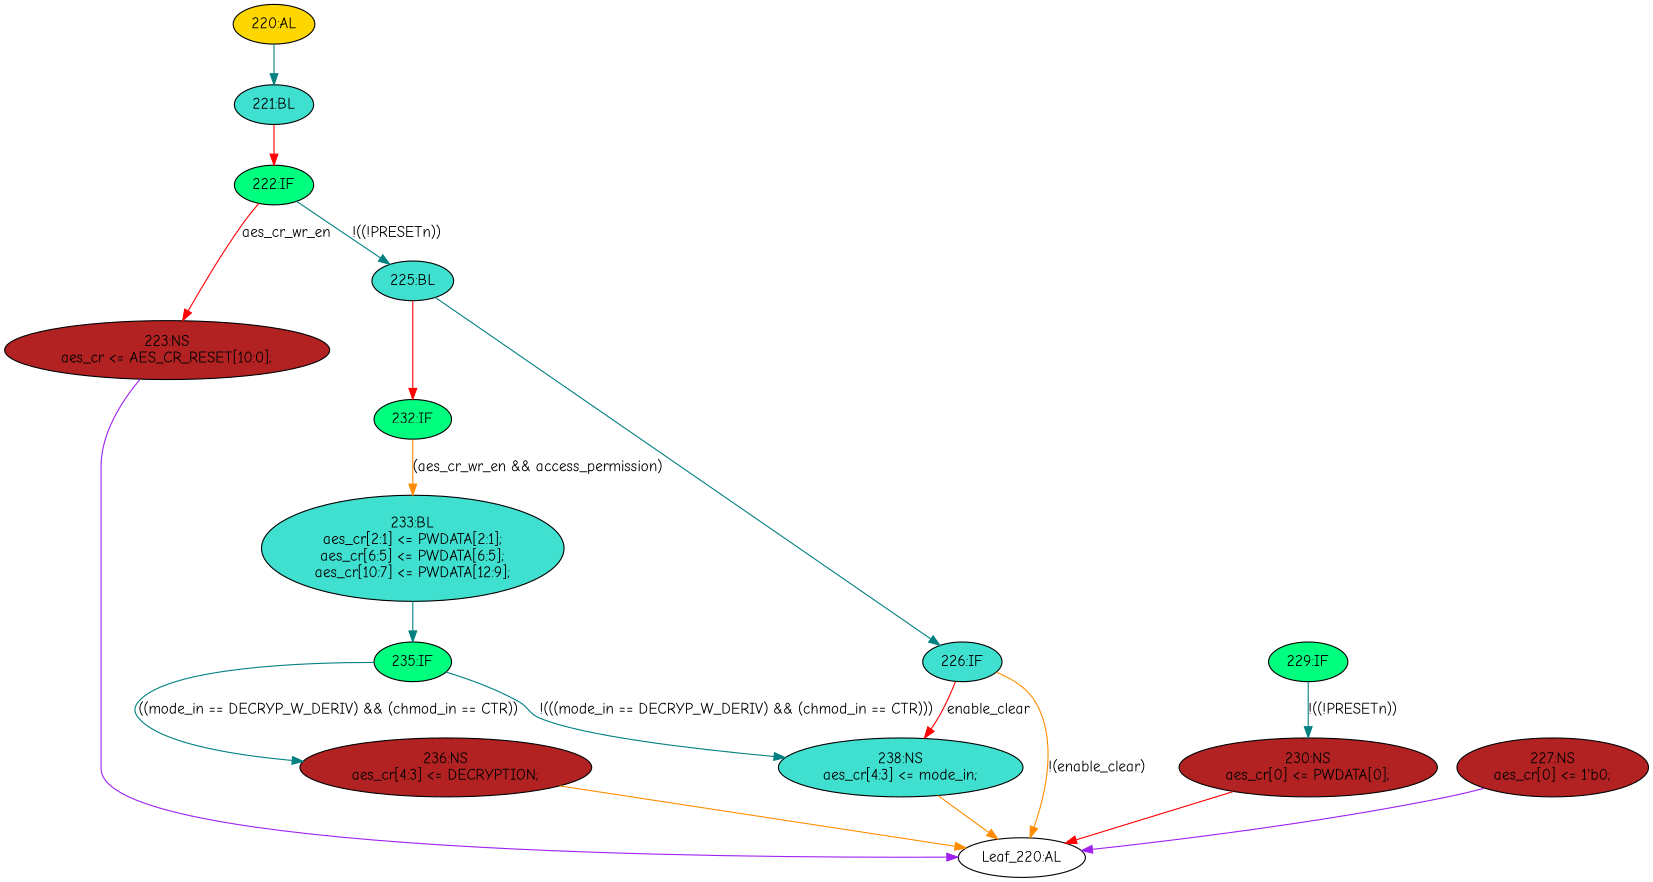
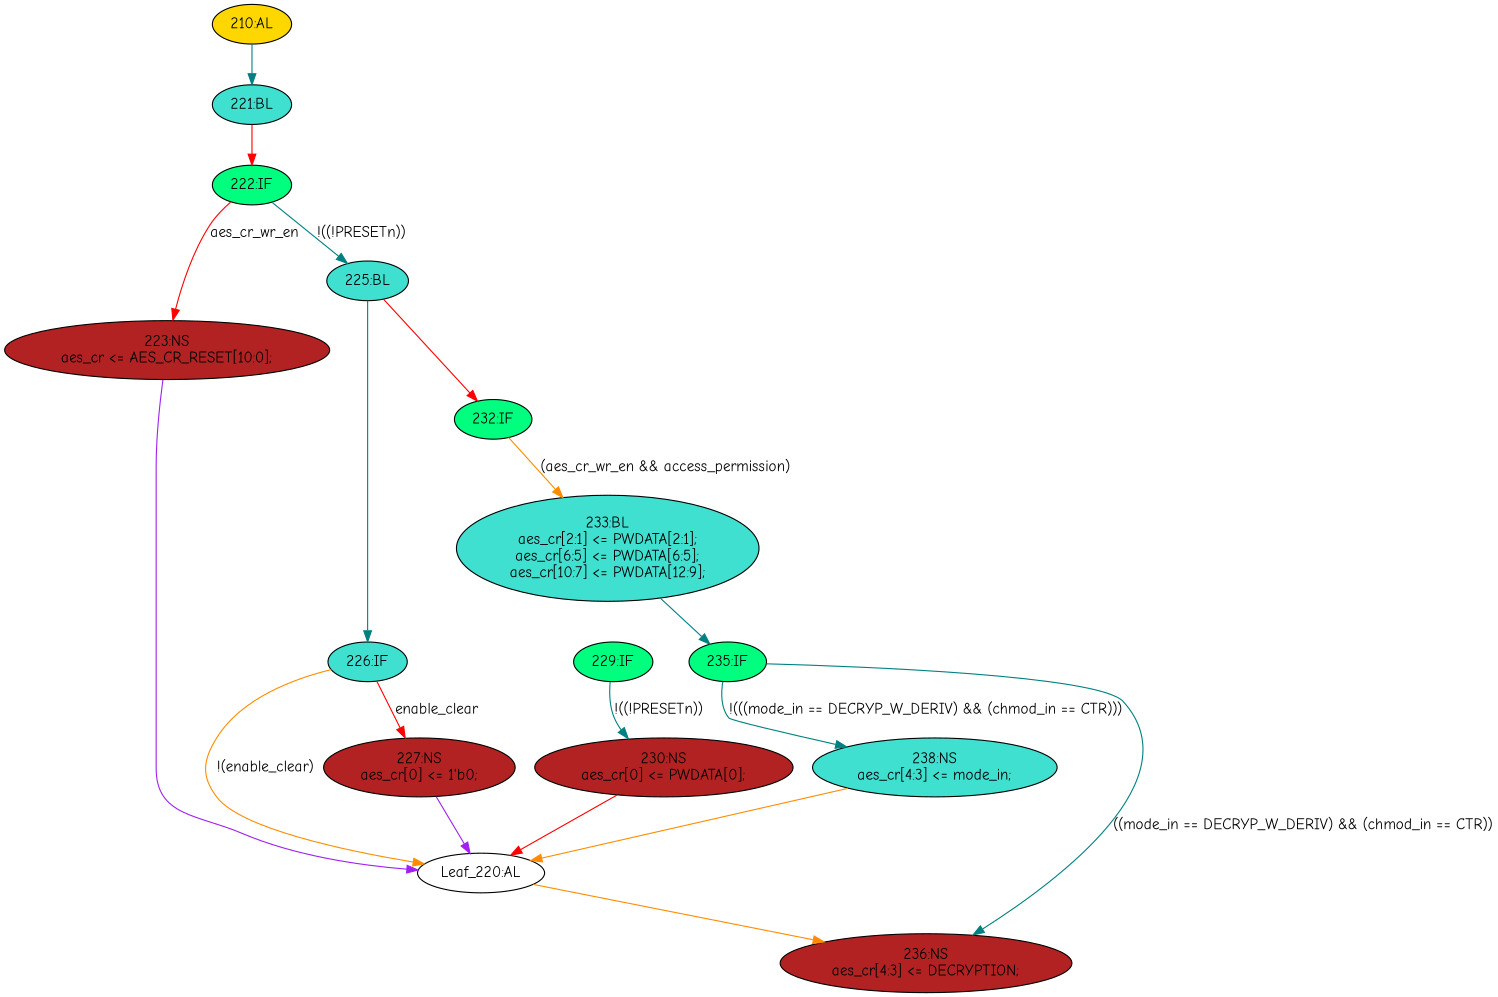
  strict digraph {
    fontname="Comic Neue"
    node [fillcolor=turquoise fontname="Comic Neue" statements="[]" style=filled typ=NonblockingSubstitution]
    edge [color=teal cond="[]" fontname="Comic Neue" lineno=None]
    n1 [ast="<pyverilog.vparser.ast.NonblockingSubstitution object at 0x7f79abcb1110>" fillcolor=firebrick label="236:NS\naes_cr[4:3] <= DECRYPTION;" statements="[<pyverilog.vparser.ast.NonblockingSubstitution object at 0x7f79abcb1110>]"]
    n2 [def_var="['aes_cr']" label="Leaf_220:AL" fillcolor="" statements="" style="" typ=""]
    n3 [ast="<pyverilog.vparser.ast.NonblockingSubstitution object at 0x7f79abcb1610>" fillcolor=firebrick label="223:NS\naes_cr <= AES_CR_RESET[10:0];" statements="[<pyverilog.vparser.ast.NonblockingSubstitution object at 0x7f79abcb1610>]"]
    n4 [ast="<pyverilog.vparser.ast.Block object at 0x7f79abcb1850>" label="221:BL" typ=Block]
    n5 [ast="<pyverilog.vparser.ast.IfStatement object at 0x7f79abcb1890>" fillcolor=springgreen label="222:IF" typ=IfStatement]
    n6 [ast="<pyverilog.vparser.ast.Block object at 0x7f79abcb1910>" label="225:BL" typ=Block]
    n7 [ast="<pyverilog.vparser.ast.IfStatement object at 0x7f79abcb1f10>" fillcolor=springgreen label="232:IF" typ=IfStatement]
    n8 [ast="<pyverilog.vparser.ast.IfStatement object at 0x7f79abcb1950>" label="226:IF" typ=IfStatement]
    n9 [ast="<pyverilog.vparser.ast.Block object at 0x7f79abcb1f50>" label="233:BL\naes_cr[2:1] <= PWDATA[2:1];\naes_cr[6:5] <= PWDATA[6:5];\naes_cr[10:7] <= PWDATA[12:9];" statements="[<pyverilog.vparser.ast.NonblockingSubstitution object at 0x7f79abcb1f90>, <pyverilog.vparser.ast.NonblockingSubstitution object at 0x7f79abcb86d0>, <pyverilog.vparser.ast.NonblockingSubstitution object at 0x7f79abcb8990>]" typ=Block]
    n10 [ast="<pyverilog.vparser.ast.IfStatement object at 0x7f79abcb8290>" fillcolor=springgreen label="235:IF" typ=IfStatement]
    n11 [ast="<pyverilog.vparser.ast.NonblockingSubstitution object at 0x7f79abcb82d0>" label="238:NS\naes_cr[4:3] <= mode_in;" statements="[<pyverilog.vparser.ast.NonblockingSubstitution object at 0x7f79abcb82d0>]"]
-   n12 [ast="<pyverilog.vparser.ast.Always object at 0x7f79abcb8d90>" clk_sens=True fillcolor=gold label="220:AL" sens="['PCLK', 'PRESETn']" typ=Always use_var="['DECRYPTION', 'CTR', 'PWDATA', 'aes_cr_wr_en', 'mode_in', 'enable_clear', 'PRESETn', 'AES_CR_RESET', 'DECRYP_W_DERIV', 'access_permission', 'chmod_in']"]
+   n12 [ast="<pyverilog.vparser.ast.Always object at 0x7f79abcb8d90>" clk_sens=True fillcolor=gold label="210:AL" sens="['PCLK', 'PRESETn']" typ=Always use_var="['DECRYPTION', 'CTR', 'PWDATA', 'aes_cr_wr_en', 'mode_in', 'enable_clear', 'PRESETn', 'AES_CR_RESET', 'DECRYP_W_DERIV', 'access_permission', 'chmod_in']"]
    n13 [ast="<pyverilog.vparser.ast.IfStatement object at 0x7f79abcb1990>" fillcolor=springgreen label="229:IF" typ=IfStatement]
    n14 [ast="<pyverilog.vparser.ast.NonblockingSubstitution object at 0x7f79abcb1a10>" fillcolor=firebrick label="230:NS\naes_cr[0] <= PWDATA[0];" statements="[<pyverilog.vparser.ast.NonblockingSubstitution object at 0x7f79abcb1a10>]"]
    n15 [ast="<pyverilog.vparser.ast.NonblockingSubstitution object at 0x7f79abcb1cd0>" fillcolor=firebrick label="227:NS\naes_cr[0] <= 1'b0;" statements="[<pyverilog.vparser.ast.NonblockingSubstitution object at 0x7f79abcb1cd0>]"]
-   n1 -> n2 [color=darkorange]
+   n2 -> n1 [color=darkorange]
    n3 -> n2 [color=purple]
    n4 -> n5 [color=red]
    n5 -> n3 [color=red cond="['PRESETn']" label=aes_cr_wr_en lineno=222]
    n5 -> n6 [cond="['PRESETn']" label="!((!PRESETn))" lineno=222]
    n6 -> n7 [color=red]
    n6 -> n8
    n7 -> n9 [color=darkorange cond="['aes_cr_wr_en', 'access_permission']" label="(aes_cr_wr_en && access_permission)" lineno=232]
    n8 -> n2 [color=darkorange cond="['enable_clear']" label="!(enable_clear)" lineno=226]
-   n8 -> n11 [color=red cond="['enable_clear']" label=enable_clear lineno=226]
+   n8 -> n15 [color=red cond="['enable_clear']" label=enable_clear lineno=226]
    n9 -> n10
    n10 -> n1 [cond="['mode_in', 'DECRYP_W_DERIV', 'chmod_in', 'CTR']" label="((mode_in == DECRYP_W_DERIV) && (chmod_in == CTR))" lineno=235]
    n10 -> n11 [cond="['mode_in', 'DECRYP_W_DERIV', 'chmod_in', 'CTR']" label="!(((mode_in == DECRYP_W_DERIV) && (chmod_in == CTR)))" lineno=235]
    n11 -> n2 [color=darkorange]
    n12 -> n4
    n13 -> n14 [cond="['aes_cr_wr_en']" label="!((!PRESETn))" lineno=229]
    n14 -> n2 [color=red]
    n15 -> n2 [color=purple]
  }
